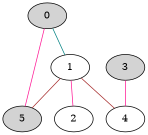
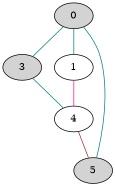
  graph {
    node [fillcolor=lightgrey style=filled]
    edge [color=teal]
    0
    3
    5
    1 [fillcolor=white]
    4 [fillcolor=white]
-   2 [fillcolor=white]
-   0 -- 5 [color=deeppink]
+   0 -- 3
+   0 -- 5
    0 -- 1
-   3 -- 4 [color=deeppink]
-   1 -- 5 [color=brown]
-   1 -- 4 [color=brown]
-   1 -- 2 [color=deeppink]
+   3 -- 4
+   4 -- 5 [color=brown]
+   1 -- 4 [color=deeppink]
  }
